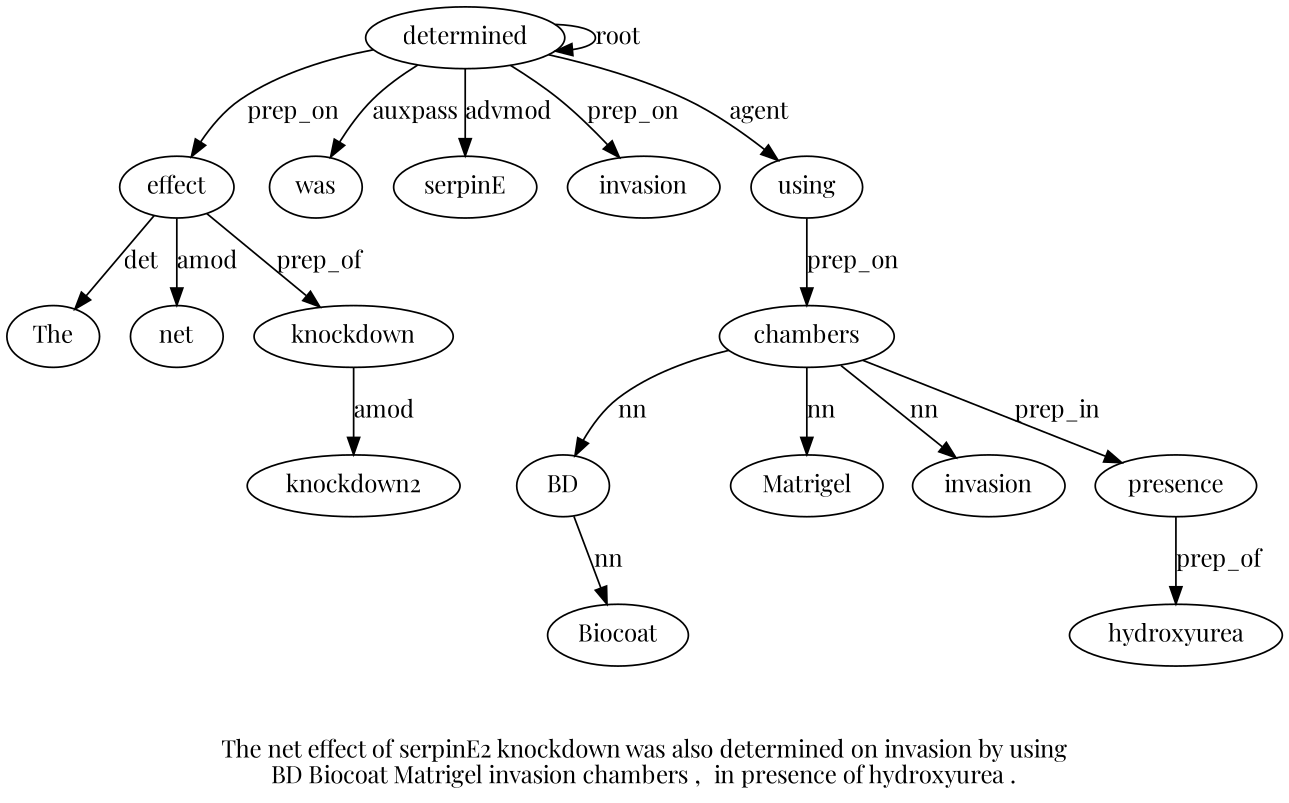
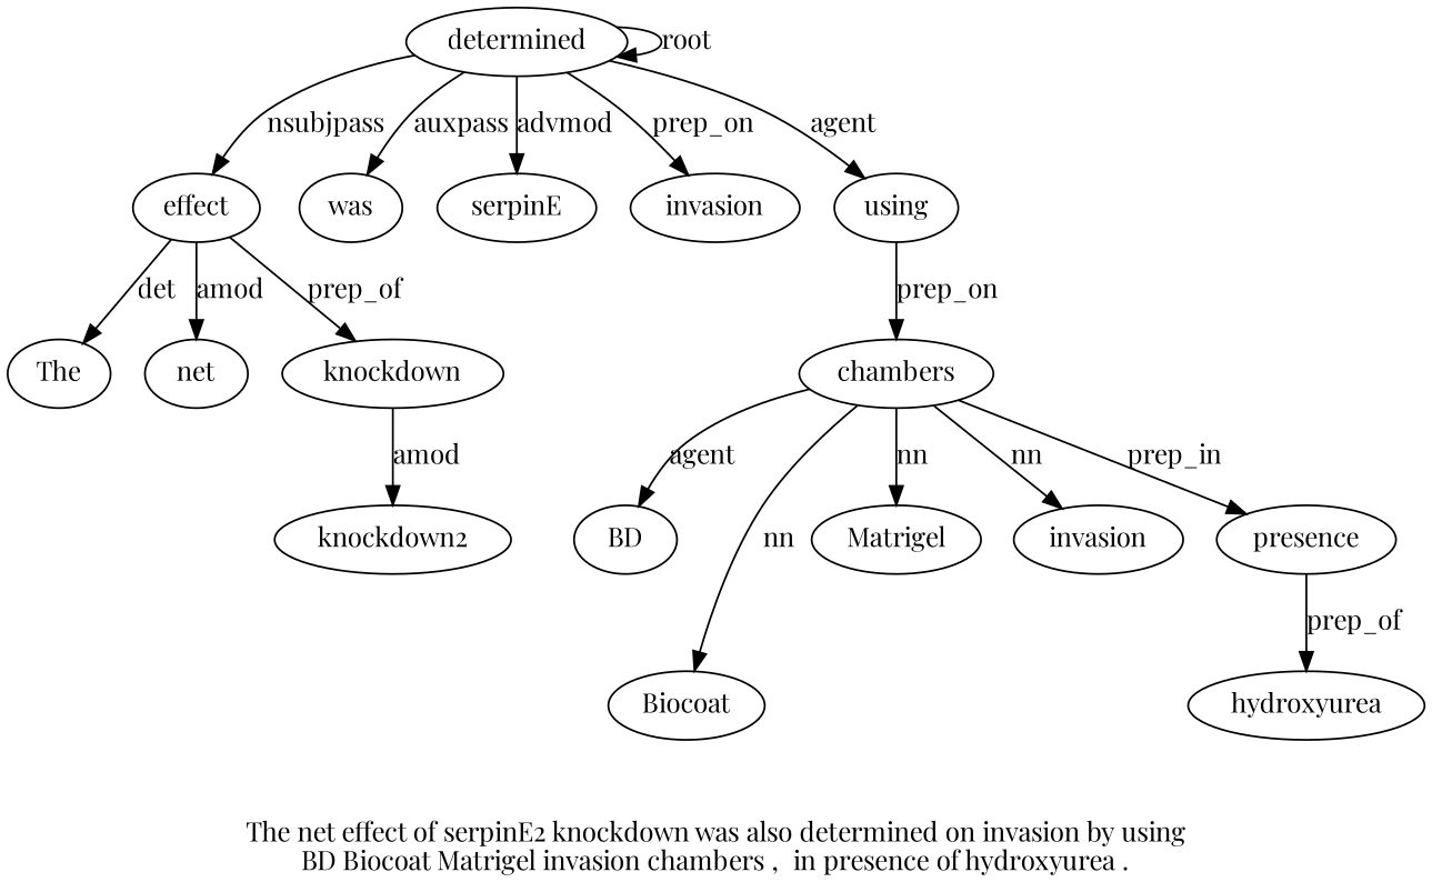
  digraph {
    fontname="Playfair Display"
    label="The net effect of serpinE2 knockdown was also determined on invasion by using\nBD Biocoat Matrigel invasion chambers ,  in presence of hydroxyurea ."
    node [fillcolor=white fontname="Playfair Display" style=filled]
    edge [fontname="Playfair Display"]
    n1 [label=effect]
    n2 [label=The]
    n3 [label=net]
    n4 [label=knockdown]
    n5 [label=knockdown2]
    n6 [label=determined]
    n7 [label=was]
    n8 [label=serpinE]
    n9 [label=invasion]
    n10 [label=using]
    n11 [label=chambers]
    n12 [label=BD]
    n13 [label=Biocoat]
    n14 [label=Matrigel]
    n15 [label=invasion]
    n16 [label=presence]
    n17 [label=hydroxyurea]
    n1 -> n2 [label=det]
    n1 -> n3 [label=amod]
    n1 -> n4 [label=prep_of]
    n4 -> n5 [label=amod]
-   n6 -> n1 [label=prep_on]
+   n6 -> n1 [label=nsubjpass]
    n6 -> n6 [label=root]
    n6 -> n7 [label=auxpass]
    n6 -> n8 [label=advmod]
    n6 -> n9 [label=prep_on]
    n6 -> n10 [label=agent]
    n10 -> n11 [label=prep_on]
-   n11 -> n12 [label=nn]
-   n12 -> n13 [label=nn]
+   n11 -> n12 [label=agent]
+   n11 -> n13 [label=nn]
    n11 -> n14 [label=nn]
    n11 -> n15 [label=nn]
    n11 -> n16 [label=prep_in]
    n16 -> n17 [label=prep_of]
  }
